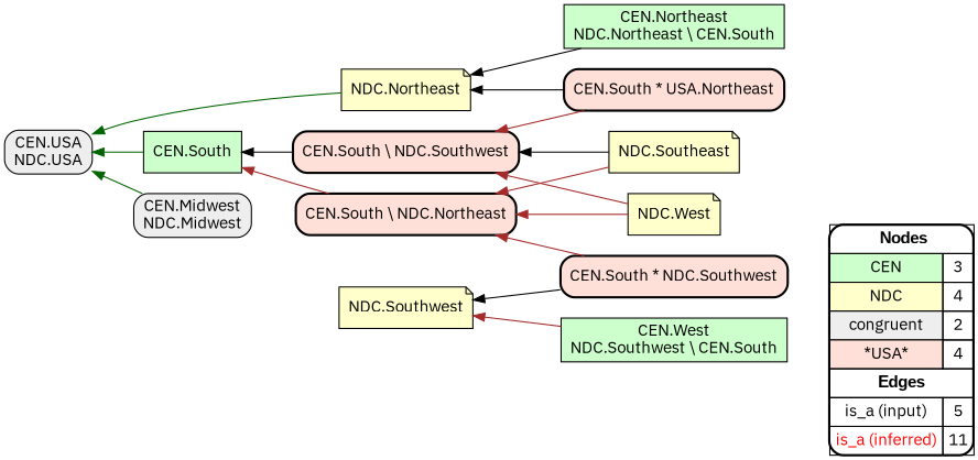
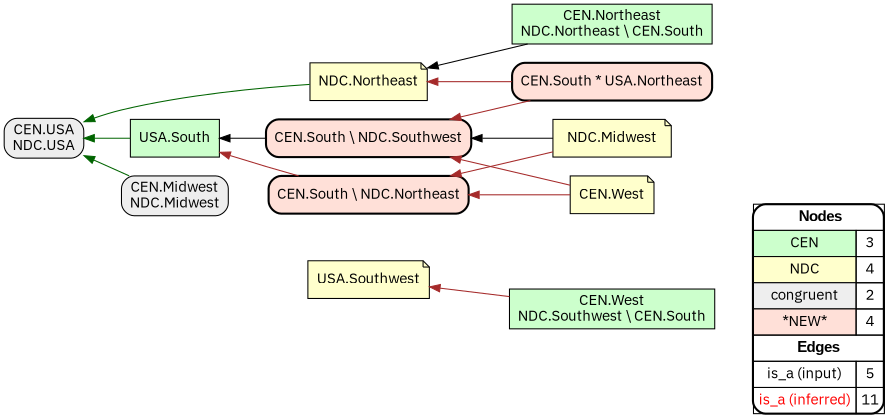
  digraph {
    fontname="IBM Plex Sans"
    rankdir=RL
    node [fillcolor="#FFFFCC" fontname="IBM Plex Sans" shape=box style=filled]
    edge [arrowhead=normal color=brown constraint=true fontname="IBM Plex Sans" penwidth=1 style=solid]
-   n1 [fillcolor=white label=<   <TABLE BORDER="0" CELLBORDER="1" CELLSPACING="0" CELLPADDING="4">  <TR> <TD COLSPAN="2"><font face="Arial Black"> Nodes</font></TD> </TR>  <TR>   <TD bgcolor="#CCFFCC" fontname="helvetica">CEN</TD>   <TD>3</TD>   </TR>  <TR>   <TD bgcolor="#FFFFCC" fontname="helvetica">NDC</TD>   <TD>4</TD>   </TR>  <TR>   <TD bgcolor="#EEEEEE" fontname="helvetica">congruent</TD>   <TD>2</TD>   </TR>  <TR>   <TD bgcolor="#FFE0D8" fontname="helvetica">*USA*</TD>   <TD>4</TD>   </TR>  <TR> <TD COLSPAN="2"><font face = "Arial Black"> Edges </font></TD> </TR>  <TR>   <TD><font color ="#000000">is_a (input)</font></TD><TD>5</TD> </TR> <TR>   <TD><font color ="#FF0000">is_a (inferred)</font></TD><TD>11</TD> </TR> </TABLE>   > margin=0 style="filled,rounded,bold"]
-   "CEN.South" [fillcolor="#CCFFCC"]
+   n1 [fillcolor=white label=<   <TABLE BORDER="0" CELLBORDER="1" CELLSPACING="0" CELLPADDING="4">  <TR> <TD COLSPAN="2"><font face="Arial Black"> Nodes</font></TD> </TR>  <TR>   <TD bgcolor="#CCFFCC" fontname="helvetica">CEN</TD>   <TD>3</TD>   </TR>  <TR>   <TD bgcolor="#FFFFCC" fontname="helvetica">NDC</TD>   <TD>4</TD>   </TR>  <TR>   <TD bgcolor="#EEEEEE" fontname="helvetica">congruent</TD>   <TD>2</TD>   </TR>  <TR>   <TD bgcolor="#FFE0D8" fontname="helvetica">*NEW*</TD>   <TD>4</TD>   </TR>  <TR> <TD COLSPAN="2"><font face = "Arial Black"> Edges </font></TD> </TR>  <TR>   <TD><font color ="#000000">is_a (input)</font></TD><TD>5</TD> </TR> <TR>   <TD><font color ="#FF0000">is_a (inferred)</font></TD><TD>11</TD> </TR> </TABLE>   > margin=0 style="filled,rounded,bold"]
+   "CEN.South" [fillcolor="#CCFFCC" label="USA.South"]
    "CEN.USA\nNDC.USA" [fillcolor="#EEEEEE" style="filled,rounded"]
    "CEN.Northeast\nNDC.Northeast \\ CEN.South" [fillcolor="#CCFFCC"]
    "NDC.Northeast" [shape=note]
    "CEN.West\nNDC.Southwest \\ CEN.South" [fillcolor="#CCFFCC"]
-   "NDC.Southwest" [shape=note]
-   "NDC.Southeast" [shape=note]
+   "NDC.Southwest" [shape=note label="USA.Southwest"]
+   "NDC.Southeast" [shape=note label="NDC.Midwest"]
    "CEN.South \\ NDC.Southwest" [fillcolor="#FFE0D8" style="filled,rounded,bold"]
    "CEN.South \\ NDC.Northeast" [fillcolor="#FFE0D8" style="filled,rounded,bold"]
-   "NDC.West" [shape=note]
+   "NDC.West" [shape=note label="CEN.West"]
    "CEN.Midwest\nNDC.Midwest" [fillcolor="#EEEEEE" style="filled,rounded"]
-   "CEN.South * NDC.Southwest" [fillcolor="#FFE0D8" style="filled,rounded,bold"]
    n14 [fillcolor="#FFE0D8" label="CEN.South * USA.Northeast" style="filled,rounded,bold"]
    subgraph sub_1 {
      rank=source
      n1
    }
    "CEN.South" -> "CEN.USA\nNDC.USA" [color=darkgreen]
    "CEN.Northeast\nNDC.Northeast \\ CEN.South" -> "NDC.Northeast" [color=black]
    "NDC.Northeast" -> "CEN.USA\nNDC.USA" [color=darkgreen]
    "CEN.West\nNDC.Southwest \\ CEN.South" -> "NDC.Southwest"
    "NDC.Southeast" -> "CEN.South \\ NDC.Southwest" [color=black]
    "NDC.Southeast" -> "CEN.South \\ NDC.Northeast"
    "CEN.South \\ NDC.Southwest" -> "CEN.South" [color=black]
    "CEN.South \\ NDC.Northeast" -> "CEN.South"
    "NDC.West" -> "CEN.South \\ NDC.Southwest"
    "NDC.West" -> "CEN.South \\ NDC.Northeast"
    "CEN.Midwest\nNDC.Midwest" -> "CEN.USA\nNDC.USA" [color=darkgreen]
-   "CEN.South * NDC.Southwest" -> "NDC.Southwest" [color=black]
-   "CEN.South * NDC.Southwest" -> "CEN.South \\ NDC.Northeast"
-   n14 -> "NDC.Northeast" [color=black]
+   n14 -> "NDC.Northeast"
    n14 -> "CEN.South \\ NDC.Southwest"
  }
